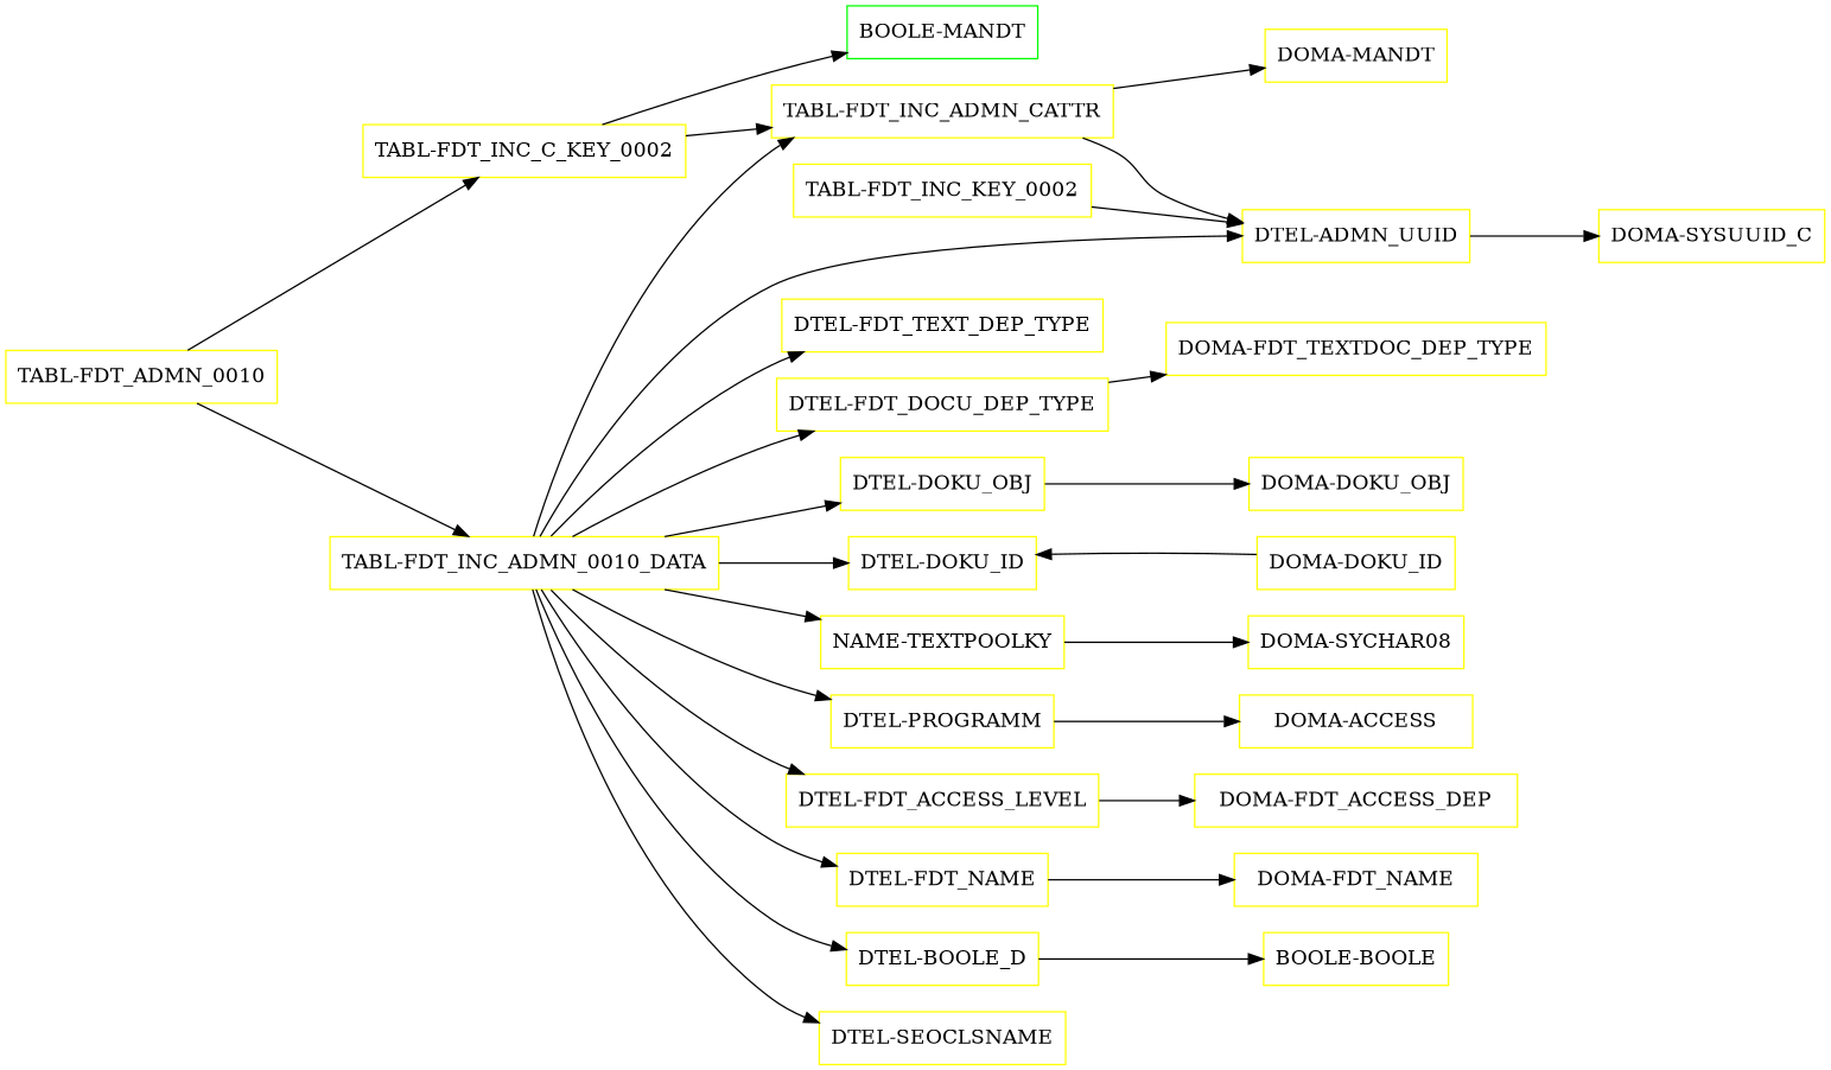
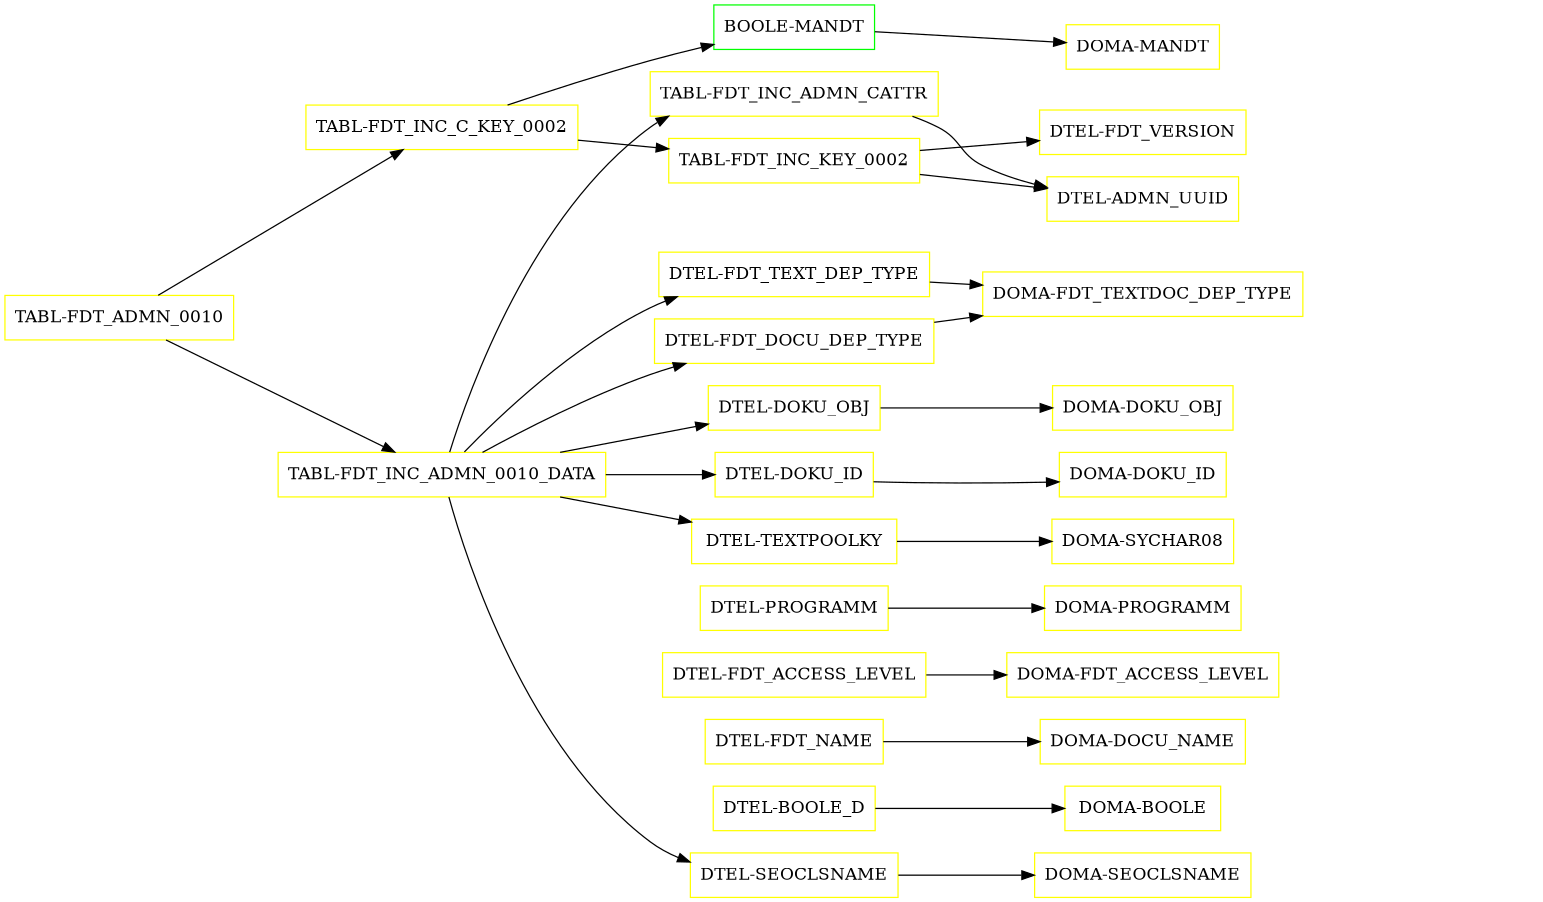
  digraph {
    rankdir=LR
    node [color=yellow shape=box]
    "TABL-FDT_ADMN_0010"
    "TABL-FDT_INC_ADMN_0010_DATA"
    "TABL-FDT_INC_C_KEY_0002"
    "TABL-FDT_INC_ADMN_CATTR"
    n5 [label="DTEL-ADMN_UUID"]
    "DTEL-BOOLE_D"
    "DTEL-SEOCLSNAME"
    "DTEL-DOKU_OBJ"
    "DTEL-DOKU_ID"
-   "DTEL-TEXTPOOLKY" [label="NAME-TEXTPOOLKY"]
+   "DTEL-TEXTPOOLKY"
    "DTEL-PROGRAMM"
    "DTEL-FDT_DOCU_DEP_TYPE"
    "DTEL-FDT_TEXT_DEP_TYPE"
    "DTEL-FDT_ACCESS_LEVEL"
    "DTEL-FDT_NAME"
    "TABL-FDT_INC_KEY_0002"
    n17 [color=green label="BOOLE-MANDT"]
-   "DOMA-SYSUUID_C"
-   "DOMA-BOOLE" [label="BOOLE-BOOLE"]
+   "DOMA-BOOLE"
+   "DOMA-SEOCLSNAME"
    "DOMA-DOKU_OBJ"
    "DOMA-DOKU_ID"
    "DOMA-SYCHAR08"
-   "DOMA-PROGRAMM" [label="DOMA-ACCESS"]
+   "DOMA-PROGRAMM"
    "DOMA-FDT_TEXTDOC_DEP_TYPE"
-   "DOMA-FDT_ACCESS_LEVEL" [label="DOMA-FDT_ACCESS_DEP"]
-   "DOMA-FDT_NAME"
+   "DOMA-FDT_ACCESS_LEVEL"
+   "DOMA-FDT_NAME" [label="DOMA-DOCU_NAME"]
+   "DTEL-FDT_VERSION"
    "DOMA-MANDT"
    "TABL-FDT_ADMN_0010" -> "TABL-FDT_INC_ADMN_0010_DATA"
    "TABL-FDT_ADMN_0010" -> "TABL-FDT_INC_C_KEY_0002"
    "TABL-FDT_INC_ADMN_0010_DATA" -> "TABL-FDT_INC_ADMN_CATTR"
-   "TABL-FDT_INC_ADMN_0010_DATA" -> n5
-   "TABL-FDT_INC_ADMN_0010_DATA" -> "DTEL-BOOLE_D"
    "TABL-FDT_INC_ADMN_0010_DATA" -> "DTEL-SEOCLSNAME"
    "TABL-FDT_INC_ADMN_0010_DATA" -> "DTEL-DOKU_OBJ"
    "TABL-FDT_INC_ADMN_0010_DATA" -> "DTEL-DOKU_ID"
    "TABL-FDT_INC_ADMN_0010_DATA" -> "DTEL-TEXTPOOLKY"
-   "TABL-FDT_INC_ADMN_0010_DATA" -> "DTEL-PROGRAMM"
    "TABL-FDT_INC_ADMN_0010_DATA" -> "DTEL-FDT_DOCU_DEP_TYPE"
    "TABL-FDT_INC_ADMN_0010_DATA" -> "DTEL-FDT_TEXT_DEP_TYPE"
-   "TABL-FDT_INC_ADMN_0010_DATA" -> "DTEL-FDT_ACCESS_LEVEL"
-   "TABL-FDT_INC_ADMN_0010_DATA" -> "DTEL-FDT_NAME"
-   "TABL-FDT_INC_C_KEY_0002" -> "TABL-FDT_INC_ADMN_CATTR"
+   "TABL-FDT_INC_C_KEY_0002" -> "TABL-FDT_INC_KEY_0002"
    "TABL-FDT_INC_C_KEY_0002" -> n17
    "TABL-FDT_INC_ADMN_CATTR" -> n5
-   n5 -> "DOMA-SYSUUID_C"
    "DTEL-BOOLE_D" -> "DOMA-BOOLE"
+   "DTEL-SEOCLSNAME" -> "DOMA-SEOCLSNAME"
    "DTEL-DOKU_OBJ" -> "DOMA-DOKU_OBJ"
-   "DOMA-DOKU_ID" -> "DTEL-DOKU_ID"
+   "DTEL-DOKU_ID" -> "DOMA-DOKU_ID"
    "DTEL-TEXTPOOLKY" -> "DOMA-SYCHAR08"
    "DTEL-PROGRAMM" -> "DOMA-PROGRAMM"
    "DTEL-FDT_DOCU_DEP_TYPE" -> "DOMA-FDT_TEXTDOC_DEP_TYPE"
+   "DTEL-FDT_TEXT_DEP_TYPE" -> "DOMA-FDT_TEXTDOC_DEP_TYPE"
    "DTEL-FDT_ACCESS_LEVEL" -> "DOMA-FDT_ACCESS_LEVEL"
    "DTEL-FDT_NAME" -> "DOMA-FDT_NAME"
    "TABL-FDT_INC_KEY_0002" -> n5
-   "TABL-FDT_INC_ADMN_CATTR" -> "DOMA-MANDT"
+   "TABL-FDT_INC_KEY_0002" -> "DTEL-FDT_VERSION"
+   n17 -> "DOMA-MANDT"
  }
